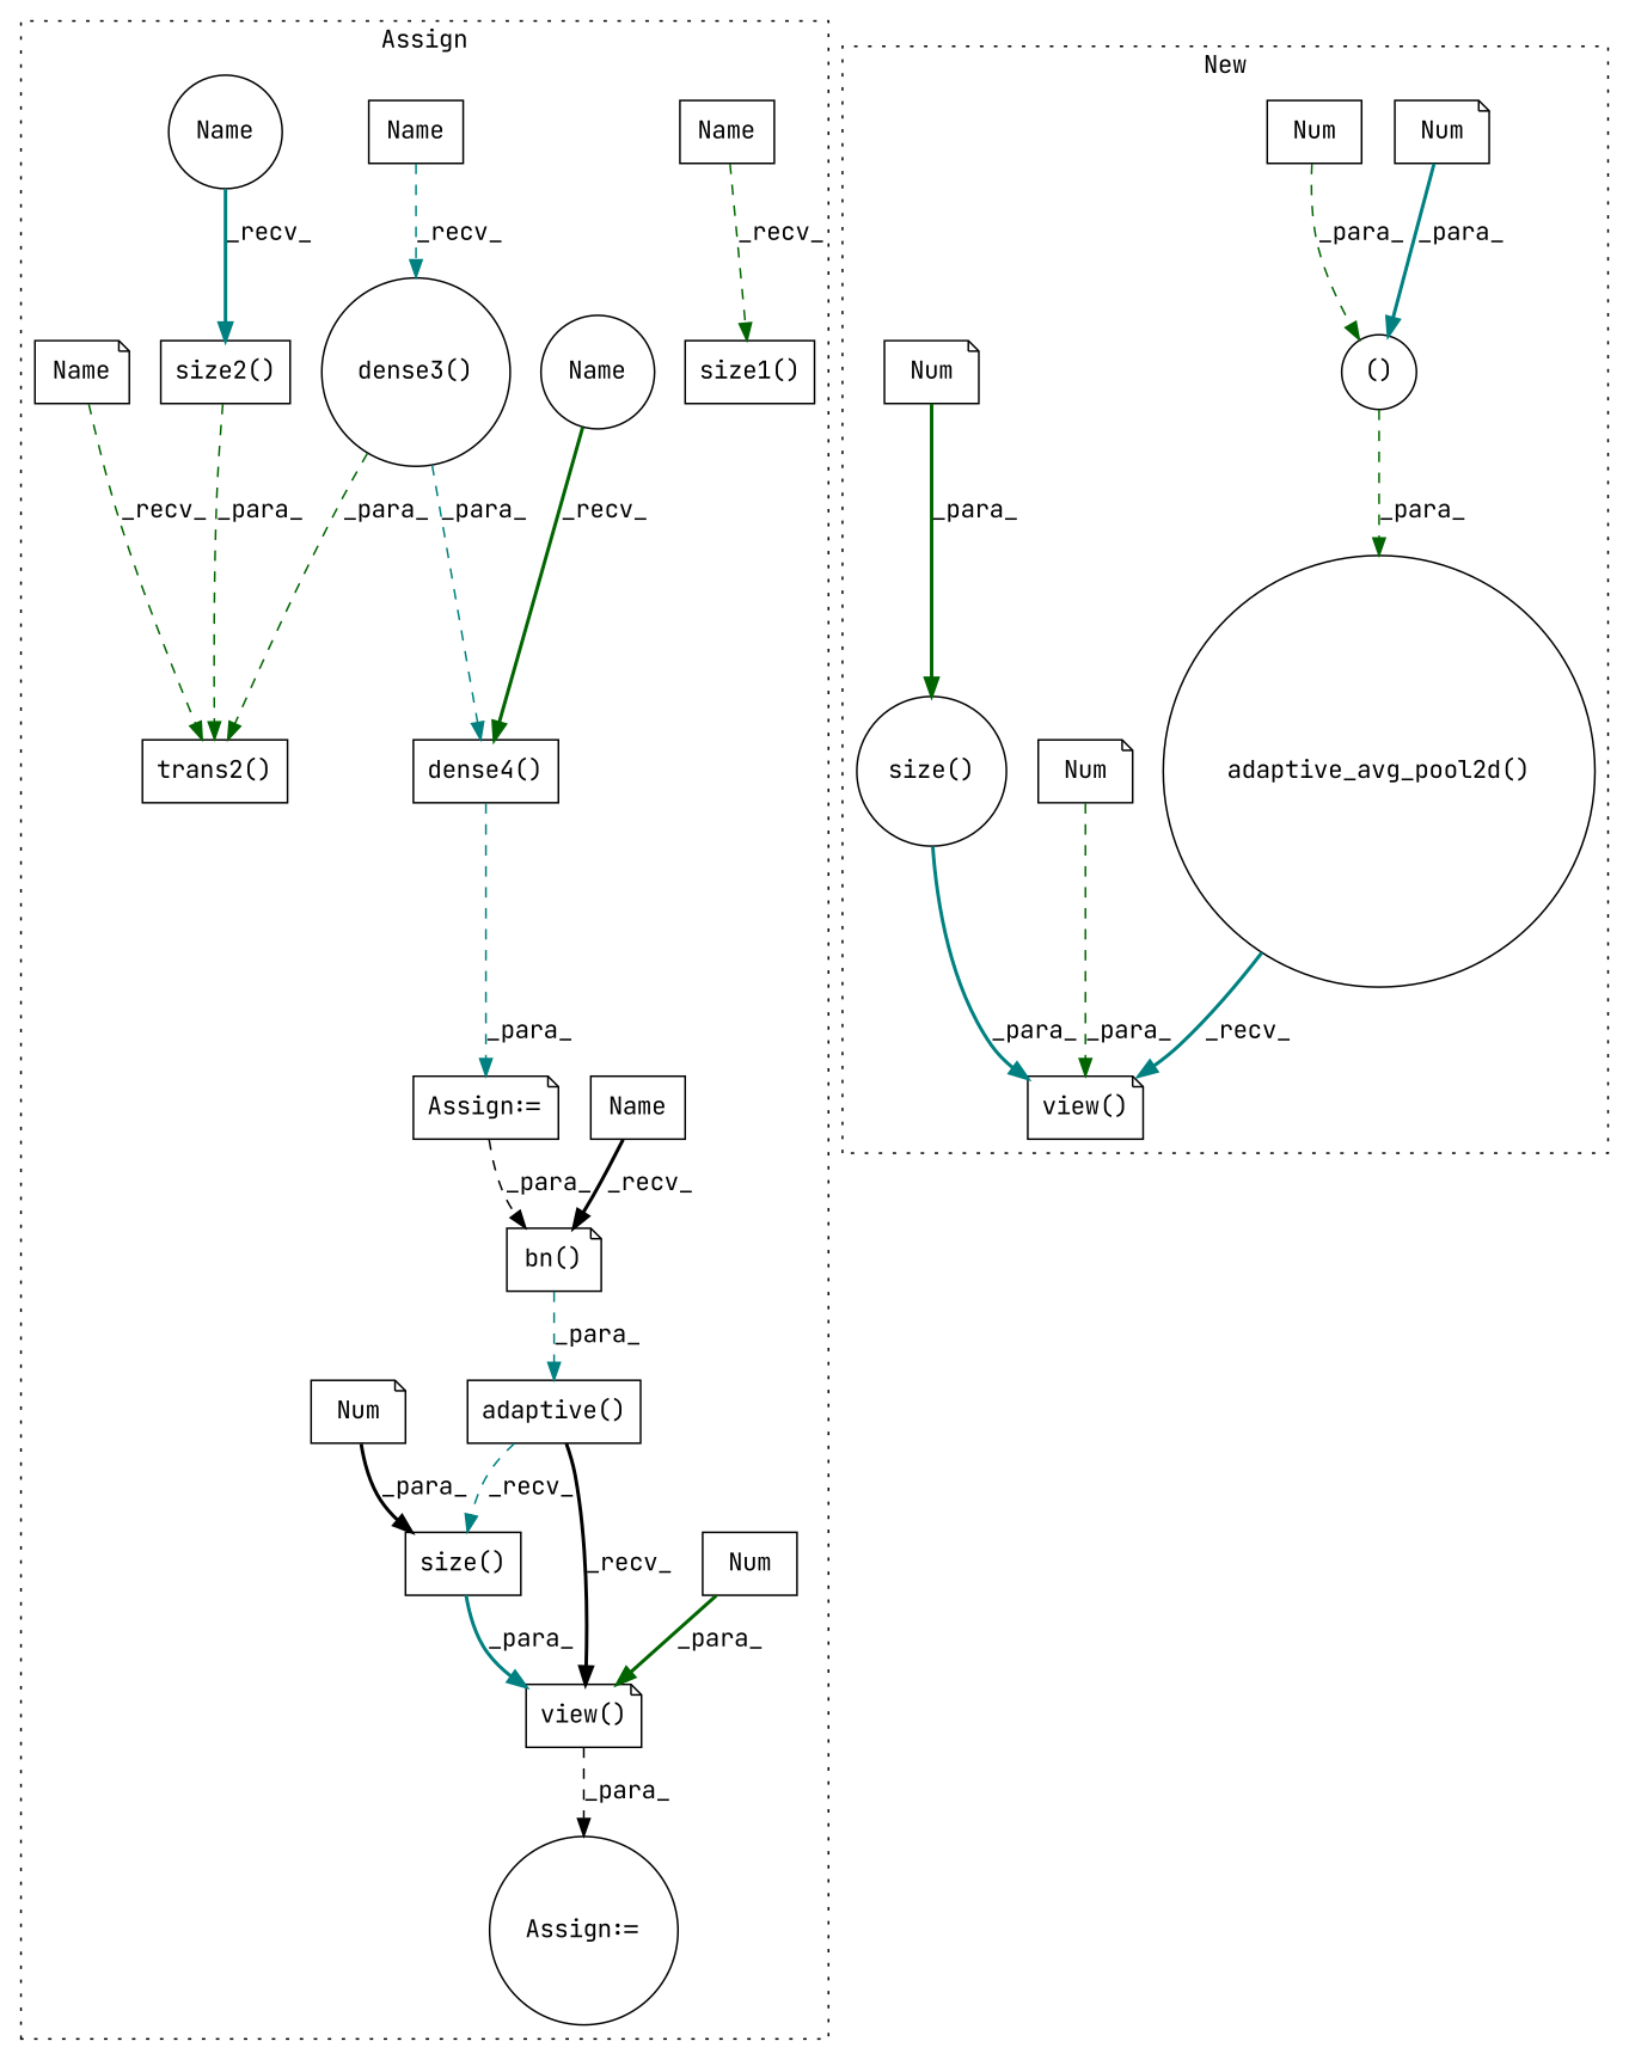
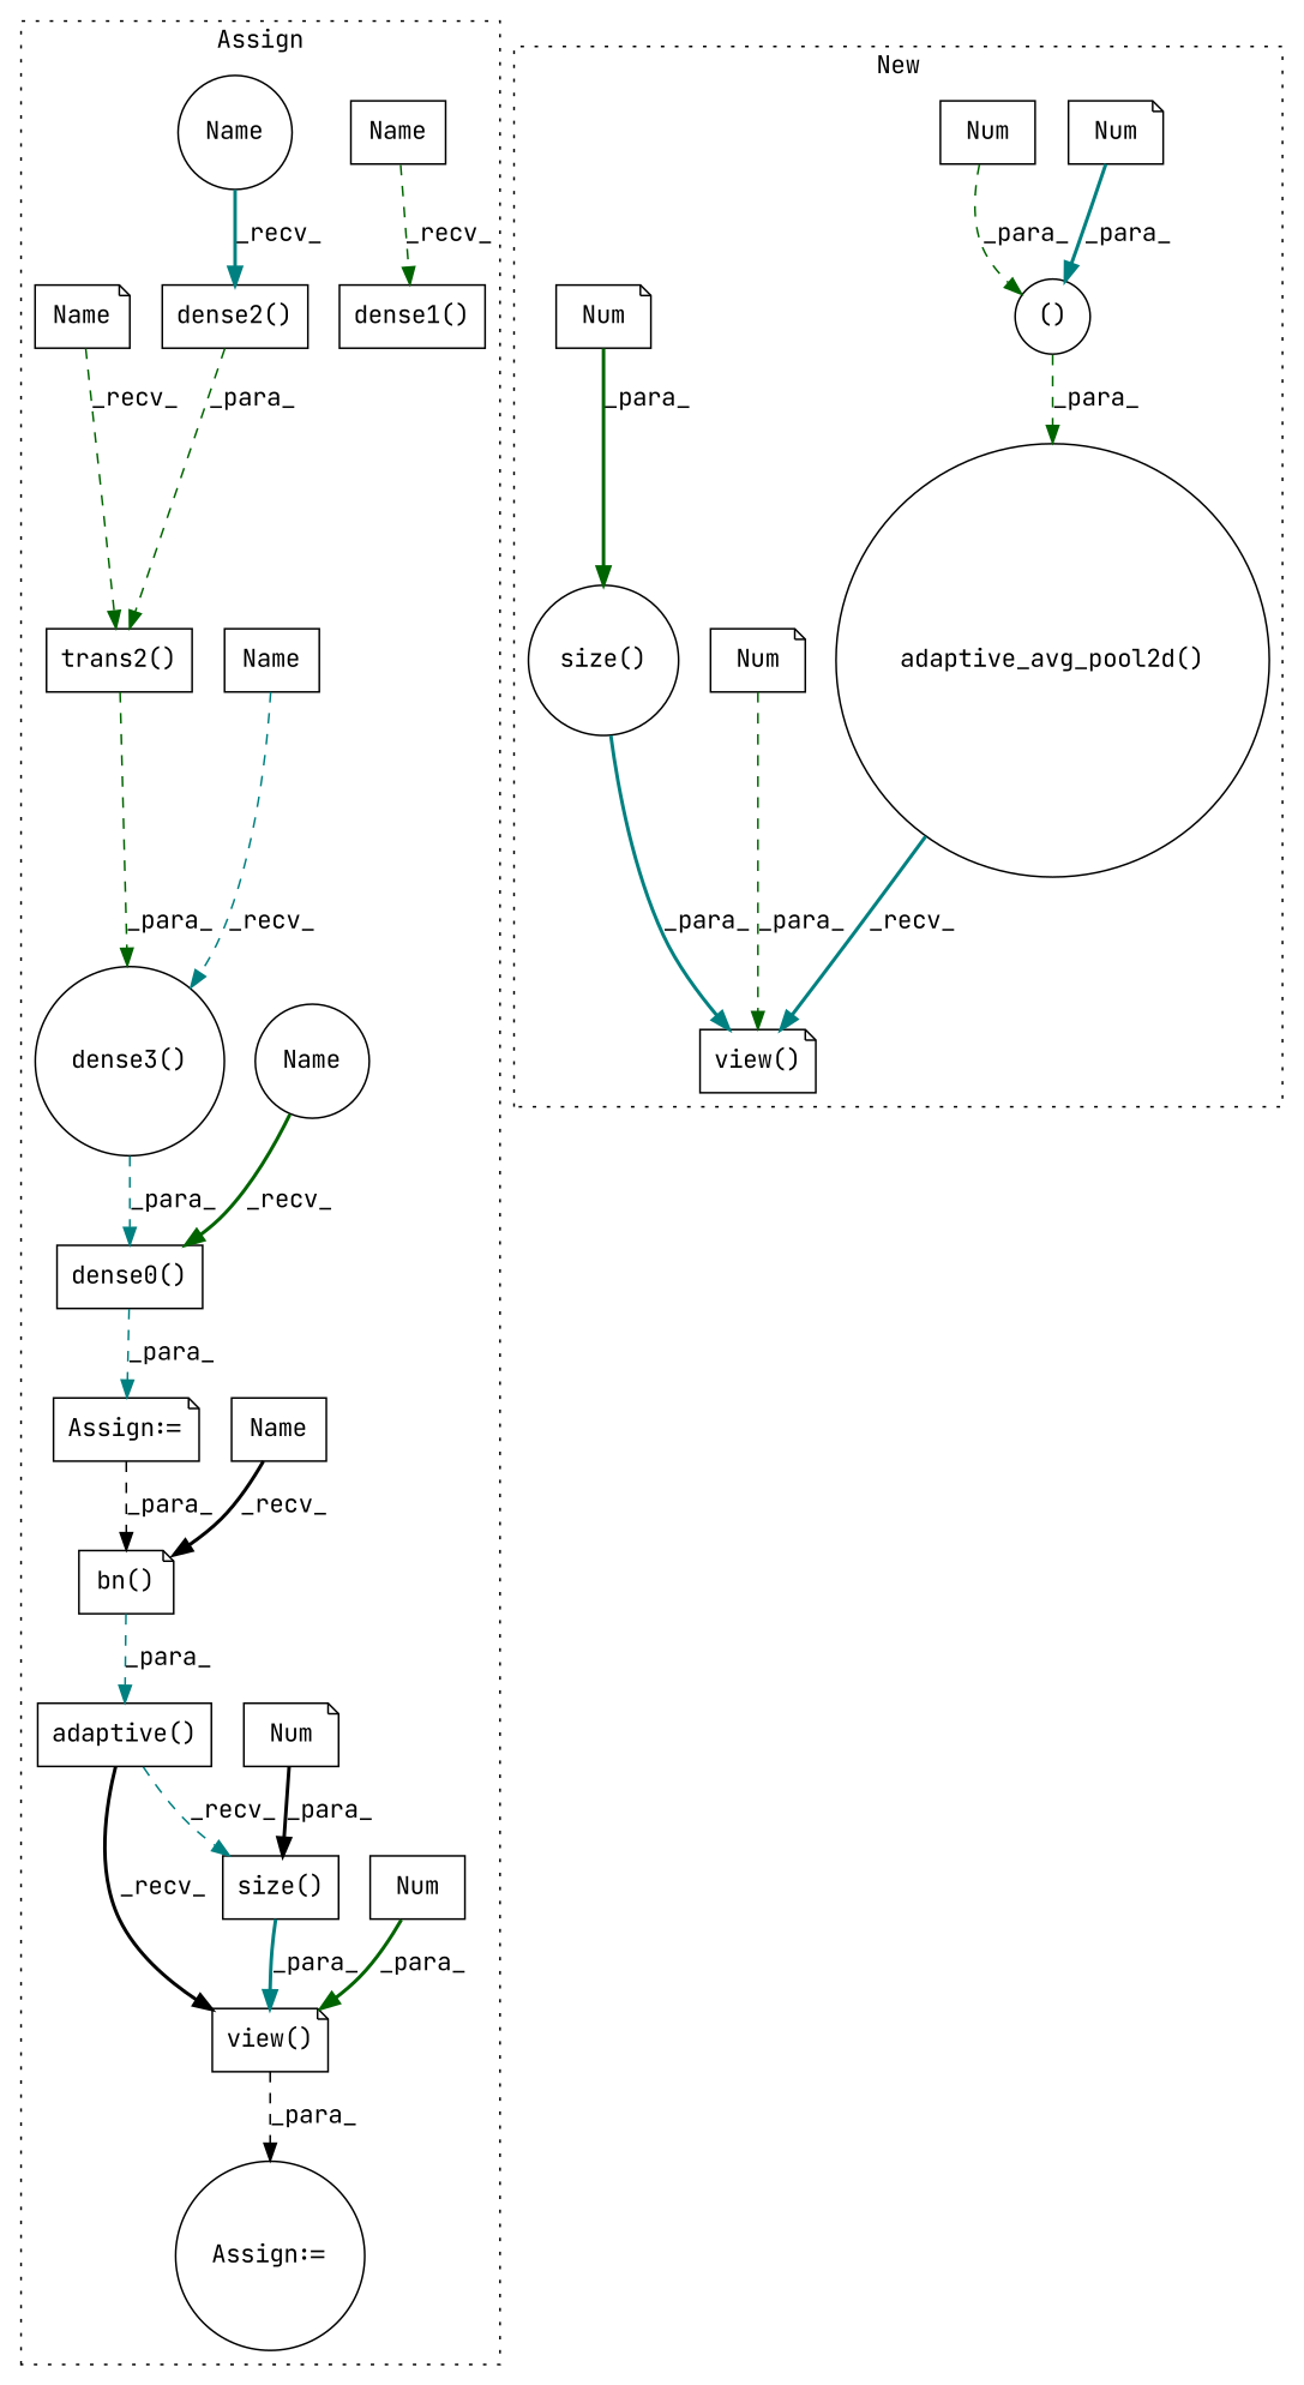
  digraph {
    fontname="JetBrains Mono"
    node [a=75 fontname="JetBrains Mono" l=4 shape=box]
    edge [color=darkgreen fontname="JetBrains Mono" style=dashed]
-   n1 [l="12,1" label="size2()" s="2842,2857"]
+   n1 [l="12,1" label="dense2()" s="2842,2857"]
    n2 [l="12,1" label="trans2()" s="2830,2858"]
    n3 [l="8,1" label="bn()" s="2969,2980" shape=note]
-   n4 [l="12,1" label="size1()" s="2798,2813"]
+   n4 [l="12,1" label="dense1()" s="2798,2813"]
    n5 [l="9,1" label="view()" s="2999,3023" shape=note]
    n6 [a=76 l=2 label=Num s=3021]
    n7 [a=68 l=3 label="Assign:=" s=3036 shape=circle]
    n8 [l="9,1" label="size()" s="3008,3018"]
    n9 [a=76 l=1 label=Num s=3017 shape=note]
-   n10 [l="12,1" label="dense4()" s="2918,2933"]
+   n10 [l="12,1" label="dense0()" s="2918,2933"]
    n11 [l="12,1" label="dense3()" s="2886,2901" shape=circle]
    n12 [l="7,1" label="adaptive()" s="2962,2981"]
    n13 [a=68 l=3 label="Assign:=" s=2915 shape=note]
    n14 [a=87 label=Name s=2798]
    n15 [a=87 label=Name s=2969]
    n16 [a=87 label=Name s=2842 shape=circle]
    n17 [a=87 label=Name s=2918 shape=circle]
    n18 [a=87 label=Name s=2886]
    n19 [a=87 label=Name s=2830 shape=note]
    n20 [a=54 l=3 label="()" s=4790 shape=circle]
    n21 [a=76 l=1 label=Num s=4792 shape=note]
    n22 [a=76 l=1 label=Num s=4789]
    n23 [l="22,1" label="adaptive_avg_pool2d()" s="4761,4794" shape=circle]
    n24 [l="40,1" label="view()" s="4761,4821" shape=note]
    n25 [a=76 l=2 label=Num s=4819 shape=note]
    n26 [l="14,1" label="size()" s="4801,4816" shape=circle]
    n27 [a=76 l=1 label=Num s=4815 shape=note]
    subgraph cluster_1 {
      label=Assign
      style=dotted
      n1
      n2
      n3
      n4
      n5
      n6
      n7
      n8
      n9
      n10
      n11
      n12
      n13
      n14
      n15
      n16
      n17
      n18
      n19
    }
    subgraph cluster_2 {
      label=New
      style=dotted
      n20
      n21
      n22
      n23
      n24
      n25
      n26
      n27
    }
    n1 -> n2 [label=_para_]
-   n11 -> n2 [label=_para_]
+   n2 -> n11 [label=_para_]
    n3 -> n12 [color=teal label=_para_]
    n5 -> n7 [color=black label=_para_]
    n6 -> n5 [label=_para_ style=bold]
    n8 -> n5 [color=teal label=_para_ style=bold]
    n9 -> n8 [color=black label=_para_ style=bold]
    n10 -> n13 [color=teal label=_para_]
    n11 -> n10 [color=teal label=_para_]
    n12 -> n5 [color=black label=_recv_ style=bold]
    n12 -> n8 [color=teal label=_recv_]
    n13 -> n3 [color=black label=_para_]
    n14 -> n4 [label=_recv_]
    n15 -> n3 [color=black label=_recv_ style=bold]
    n16 -> n1 [color=teal label=_recv_ style=bold]
    n17 -> n10 [label=_recv_ style=bold]
    n18 -> n11 [color=teal label=_recv_]
    n19 -> n2 [label=_recv_]
    n20 -> n23 [label=_para_]
    n21 -> n20 [color=teal label=_para_ style=bold]
    n22 -> n20 [label=_para_]
    n23 -> n24 [color=teal label=_recv_ style=bold]
    n25 -> n24 [label=_para_]
    n26 -> n24 [color=teal label=_para_ style=bold]
    n27 -> n26 [label=_para_ style=bold]
  }
